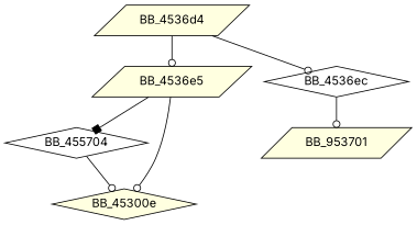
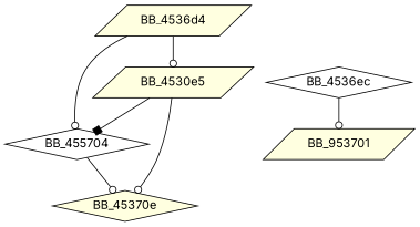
  digraph {
    fontname=Inter
    node [fillcolor=lightyellow fontname=Inter shape=parallelogram style=filled]
    edge [arrowhead=odot fontname=Inter]
    BB_4536d4
-   BB_4536e5
+   BB_4536e5 [label=BB_4530e5]
    n3 [fillcolor=white label=BB_455704 shape=diamond]
-   BB_45370e [shape=diamond label=BB_45300e]
+   BB_45370e [shape=diamond]
    BB_4536ec [fillcolor=white shape=diamond]
    n6 [label=BB_953701]
    BB_4536d4 -> BB_4536e5
-   BB_4536d4 -> BB_4536ec
+   BB_4536d4 -> n3
    BB_4536e5 -> n3 [arrowhead=box]
    BB_4536e5 -> BB_45370e
    n3 -> BB_45370e
    BB_4536ec -> n6
  }
